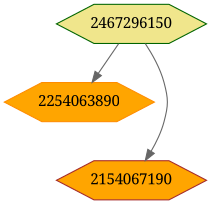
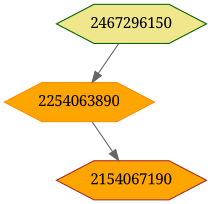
  strict digraph {
    fontname="Noto Serif"
    node [fillcolor=orange fontname="Noto Serif" shape=hexagon style=filled]
    edge [color=gray40 fontname="Noto Serif"]
    2254063890 [color=darkorange]
    n2 [color=brown label=2154067190]
    2467296150 [color=darkgreen fillcolor=khaki]
-   2467296150 -> n2
+   2254063890 -> n2
    2467296150 -> 2254063890
  }
